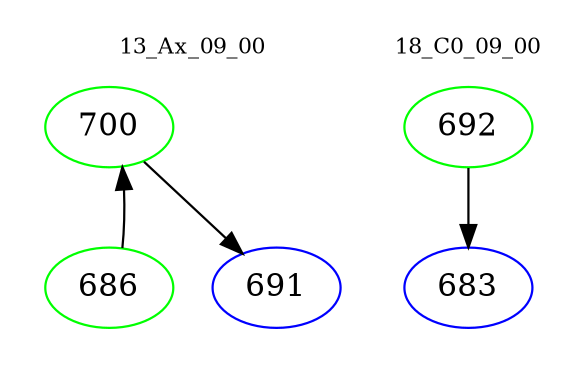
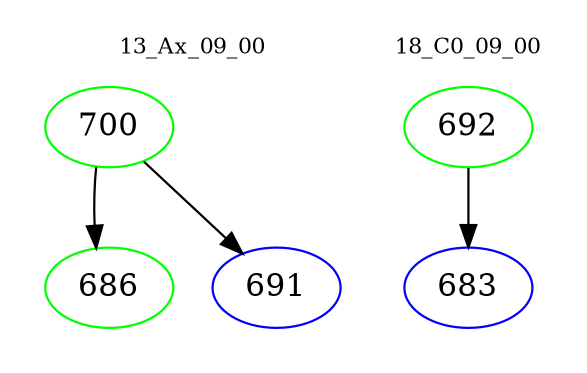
  digraph {
    node [color=green]
    edge [color=black]
    n1 [label=700]
    n2 [label=686]
    n3 [color=blue label=691]
    n4 [label=692]
    n5 [color=blue label=683]
    subgraph cluster_1 {
      color=white
      fontsize=10
      label="13_Ax_09_00"
      n1
      n2
      n3
    }
    subgraph cluster_2 {
      color=white
      fontsize=10
      label="18_C0_09_00"
      n4
      n5
    }
-   n2 -> n1
+   n1 -> n2
    n1 -> n3
    n4 -> n5
  }
